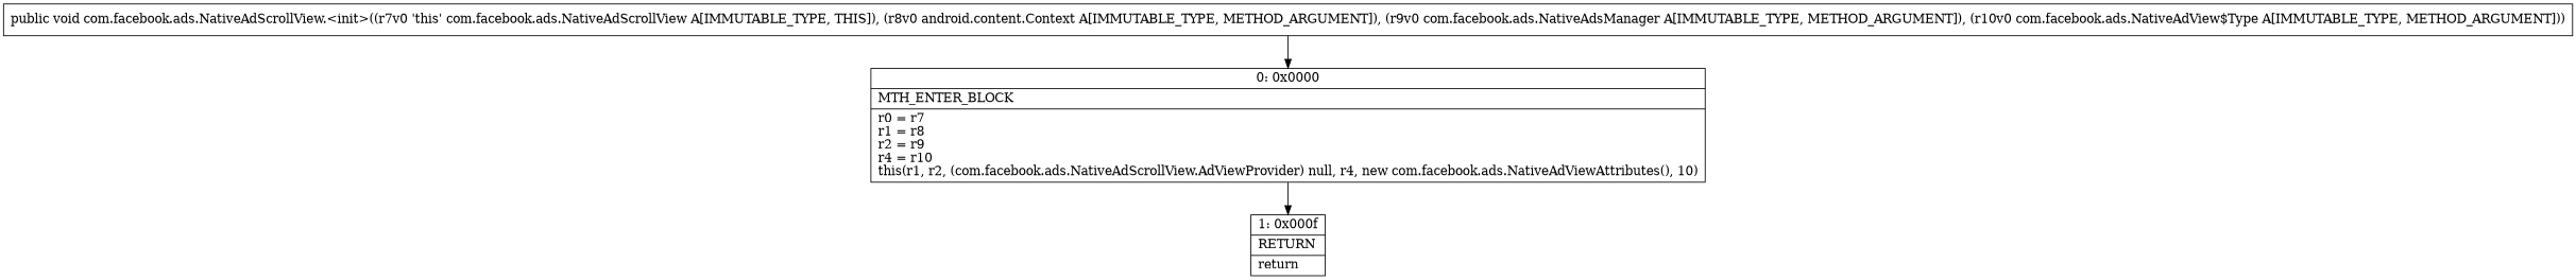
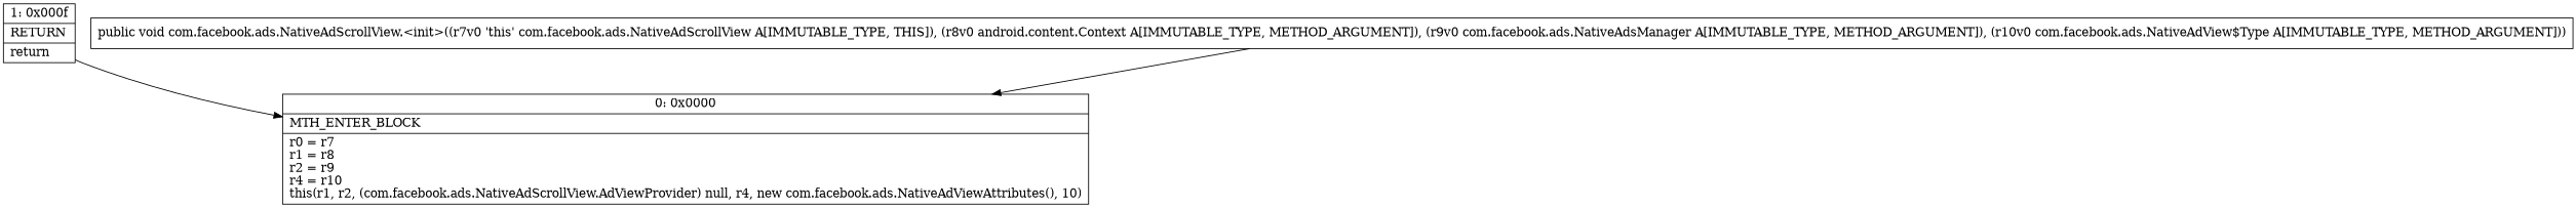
  digraph {
    node [shape=record]
    n1 [label="{0\:\ 0x0000|MTH_ENTER_BLOCK\l|r0 = r7\lr1 = r8\lr2 = r9\lr4 = r10\lthis(r1, r2, (com.facebook.ads.NativeAdScrollView.AdViewProvider) null, r4, new com.facebook.ads.NativeAdViewAttributes(), 10)\l}"]
    n2 [label="{1\:\ 0x000f|RETURN\l|return\l}"]
    n3 [label="{public void com.facebook.ads.NativeAdScrollView.\<init\>((r7v0 'this' com.facebook.ads.NativeAdScrollView A[IMMUTABLE_TYPE, THIS]), (r8v0 android.content.Context A[IMMUTABLE_TYPE, METHOD_ARGUMENT]), (r9v0 com.facebook.ads.NativeAdsManager A[IMMUTABLE_TYPE, METHOD_ARGUMENT]), (r10v0 com.facebook.ads.NativeAdView$Type A[IMMUTABLE_TYPE, METHOD_ARGUMENT])) }"]
-   n1 -> n2
+   n2 -> n1
    n3 -> n1
  }
